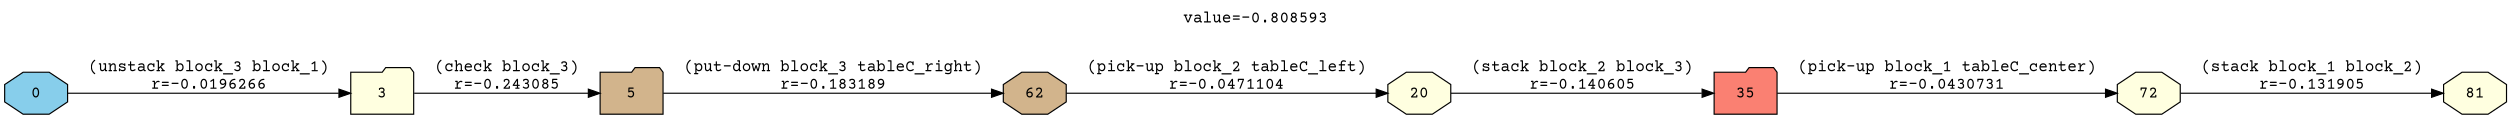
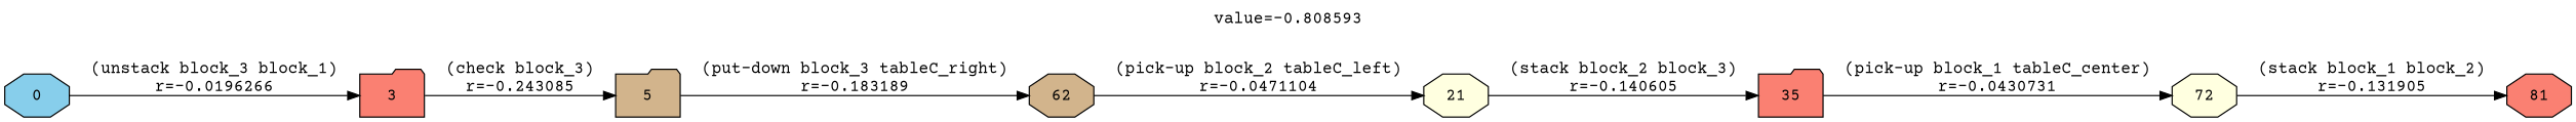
  digraph {
    fontname="Courier Prime"
    label="value=-0.808593"
    labelloc=top
    rankdir=LR
    node [fillcolor=salmon fontname="Courier Prime" shape=octagon style=filled]
    edge [fontname="Courier Prime"]
    0 [fillcolor=skyblue]
-   3 [fillcolor=lightyellow shape=folder]
+   3 [shape=folder]
    5 [fillcolor=tan shape=folder]
    n4 [fillcolor=tan label=62]
-   20 [fillcolor=lightyellow]
+   20 [fillcolor=lightyellow label=21]
    35 [shape=folder]
    n7 [fillcolor=lightyellow label=72]
-   81 [fillcolor=lightyellow]
+   81
    0 -> 3 [label="(unstack block_3 block_1)\nr=-0.0196266"]
    3 -> 5 [label="(check block_3)\nr=-0.243085"]
    5 -> n4 [label="(put-down block_3 tableC_right)\nr=-0.183189"]
    n4 -> 20 [label="(pick-up block_2 tableC_left)\nr=-0.0471104"]
    20 -> 35 [label="(stack block_2 block_3)\nr=-0.140605"]
    35 -> n7 [label="(pick-up block_1 tableC_center)\nr=-0.0430731"]
    n7 -> 81 [label="(stack block_1 block_2)\nr=-0.131905"]
  }
